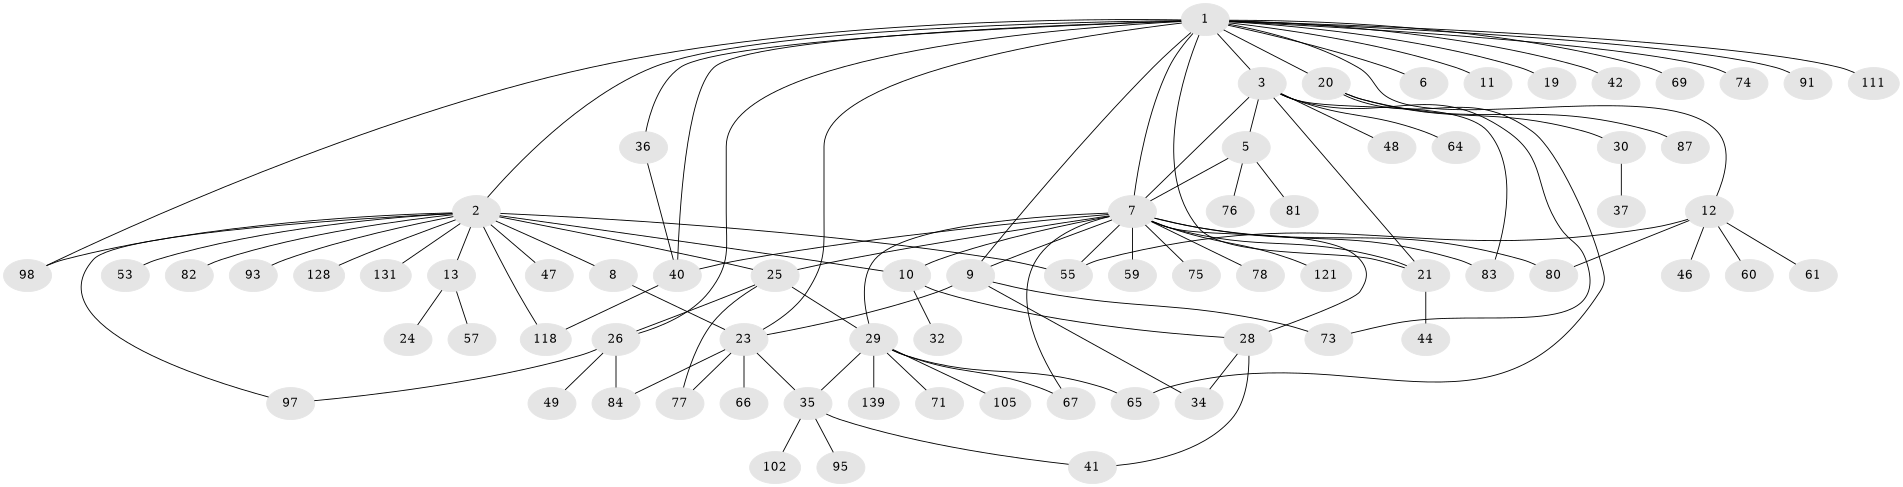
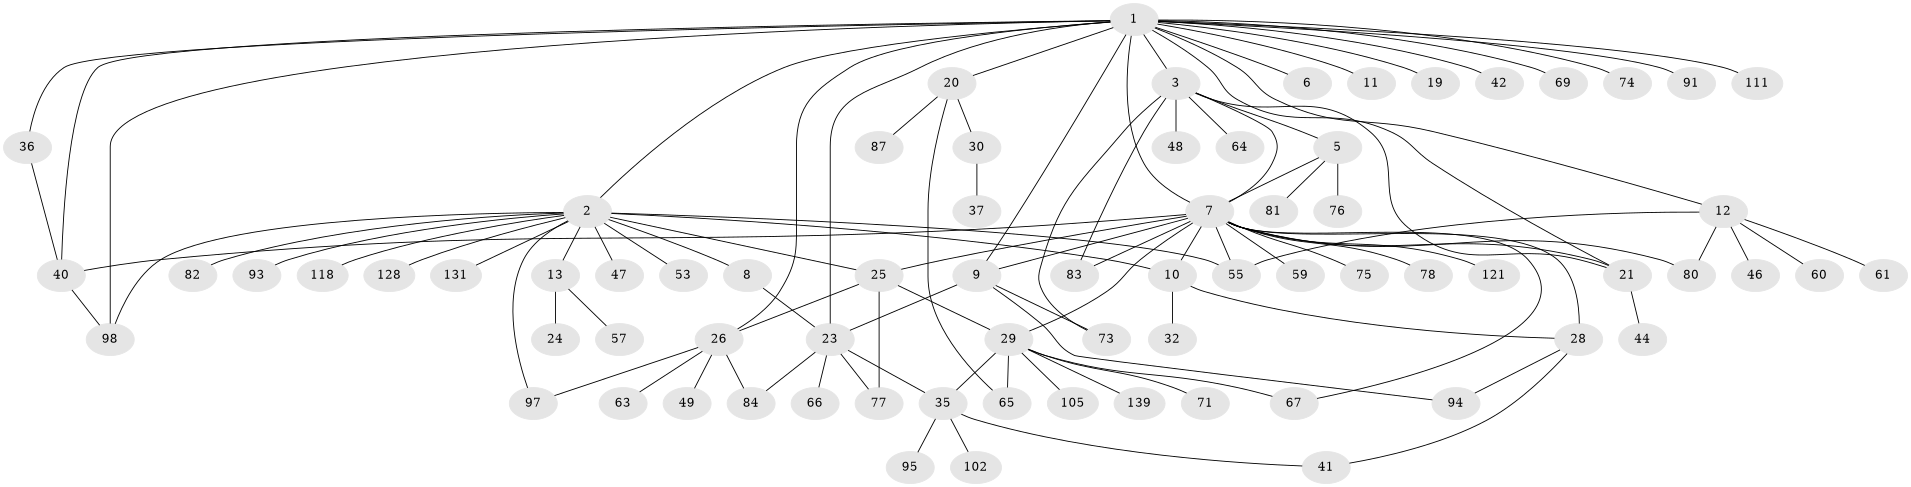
  graph {
    node [color=gray90 style=filled]
    1
    2
    3 [super="+31+4"]
    6
    7 [super="+50+39+17+56+16+45+130+122"]
    9 [super="+79"]
    11
    12 [super="+14"]
    19
    20 [super="+145+65"]
    21 [super="+51"]
    23 [super="+70+52+124+108"]
    26
    36 [super="+126"]
    40 [super="+115+101+117+141+104+113"]
    42 [super="+89"]
    69
    74
    91
    98 [super="+143"]
    111
    8
    10 [super="+54+96+99+18+58"]
    13 [super="+73+15"]
    25 [super="+125+38"]
    47 [super="+107+120"]
    53
    55 [super="+114"]
    82
    93
    97
    118 [super="+132"]
    128
    131
    5
    48
    64 [super="+138"]
    n38 [label=73 super="+86"]
    83 [super="+94+119+146+92"]
    28 [super="+33+110"]
    29 [super="+90"]
    59
    67
    75
    78
    80
    121
-   34 [super="+88"]
+   34 [super="+88" label=94]
    46
    60
    61
    30
    n53 [label=65 super="+127"]
    87
    44 [super="+100"]
    35
    66
    77
    84 [super="+103"]
    49
+   63
    32
    24
    57 [super="+142"]
    76 [super="+134"]
    81
    41 [super="+129"]
    71
    105
    139
    37
    95
    102
    1 -- 2
    1 -- 3
    1 -- 6
    1 -- 7
    1 -- 9
    1 -- 11
    1 -- 12
    1 -- 19
    1 -- 20
    1 -- 21
    1 -- 23
    1 -- 26
    1 -- 36
    1 -- 40 [weight=2]
    1 -- 42
    1 -- 69
    1 -- 74
    1 -- 91
    1 -- 98 [weight=2]
    1 -- 111
    2 -- 98
    2 -- 8
    2 -- 10
    2 -- 13
    2 -- 25
    2 -- 47 [weight=2]
    2 -- 53
    2 -- 55
    2 -- 82
    2 -- 93
    2 -- 97
    2 -- 118
    2 -- 128
    2 -- 131
    3 -- 7
    3 -- 21 [weight=2]
    3 -- 5
    3 -- 48
    3 -- 64
    3 -- n38
    3 -- 83
    7 -- 9
    7 -- 21
    7 -- 40
    7 -- 10
    7 -- 25 [weight=2]
    7 -- 55
    7 -- 83
    7 -- 28 [weight=2]
    7 -- 29
    7 -- 59
    7 -- 67
    7 -- 75
    7 -- 78
    7 -- 80
    7 -- 121
    9 -- 23
    9 -- n38
    9 -- 34
    12 -- 55
    12 -- 80
    12 -- 46
    12 -- 60
    12 -- 61
    20 -- 30
    20 -- n53
    20 -- 87
    21 -- 44
    23 -- 35
    23 -- 66
    23 -- 77
    23 -- 84
    26 -- 97
    26 -- 84
    26 -- 49
+   26 -- 63
    36 -- 40
-   40 -- 118
+   40 -- 98
    8 -- 23
    10 -- 28
    10 -- 32
    13 -- 24
    13 -- 57
    25 -- 26
    25 -- 29
    25 -- 77
    5 -- 7
    5 -- 76
    5 -- 81
    28 -- 34
    28 -- 41
    29 -- 67
    29 -- n53
    29 -- 35
    29 -- 71
    29 -- 105
    29 -- 139
    30 -- 37
    35 -- 41
    35 -- 95
    35 -- 102
  }
